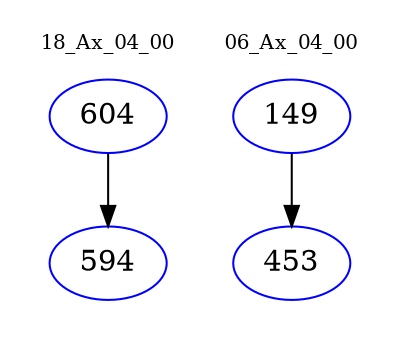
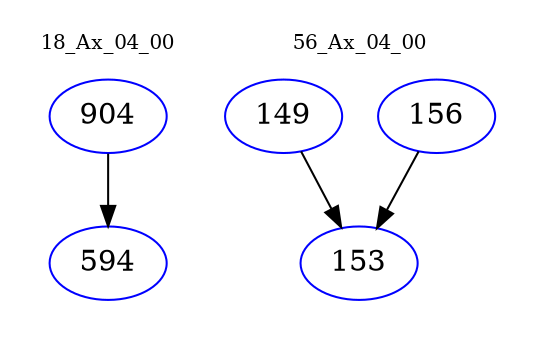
  digraph {
    node [color=blue]
    edge [color=black]
-   n1 [label=604]
+   n1 [label=904]
    n2 [label=594]
-   n4 [label=453]
+   n3 [label=156]
+   n4 [label=153]
    n5 [label=149]
    subgraph cluster_1 {
      color=white
      fontsize=10
      label="18_Ax_04_00"
      n1
      n2
    }
    subgraph cluster_2 {
      color=white
      fontsize=10
-     label="06_Ax_04_00"
+     label="56_Ax_04_00"
+     n3
      n4
      n5
    }
    n1 -> n2
+   n3 -> n4
    n5 -> n4
  }
